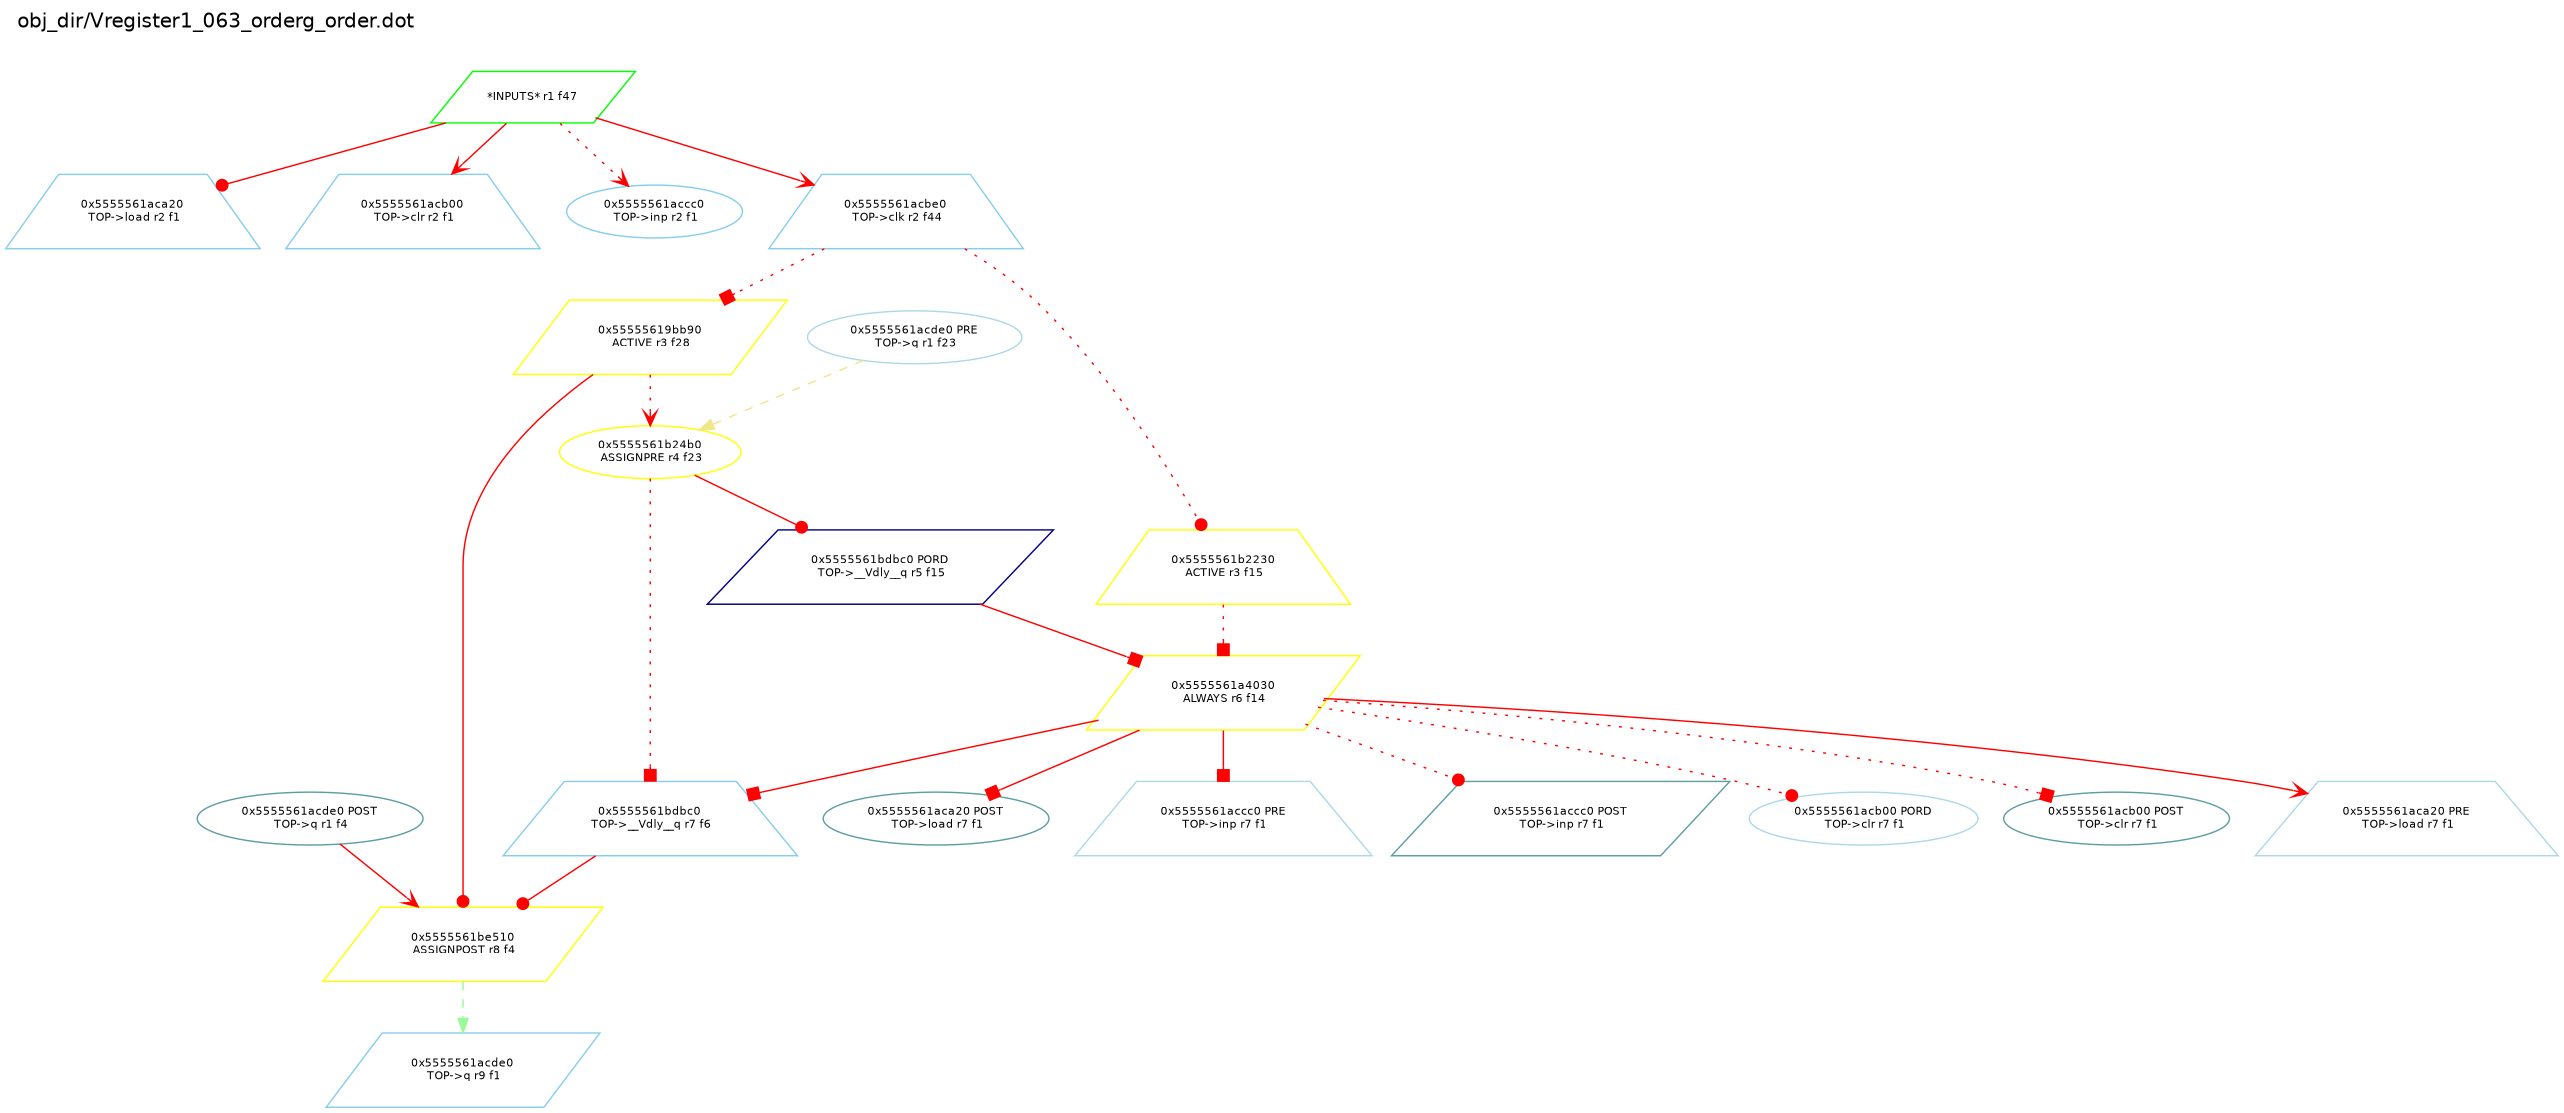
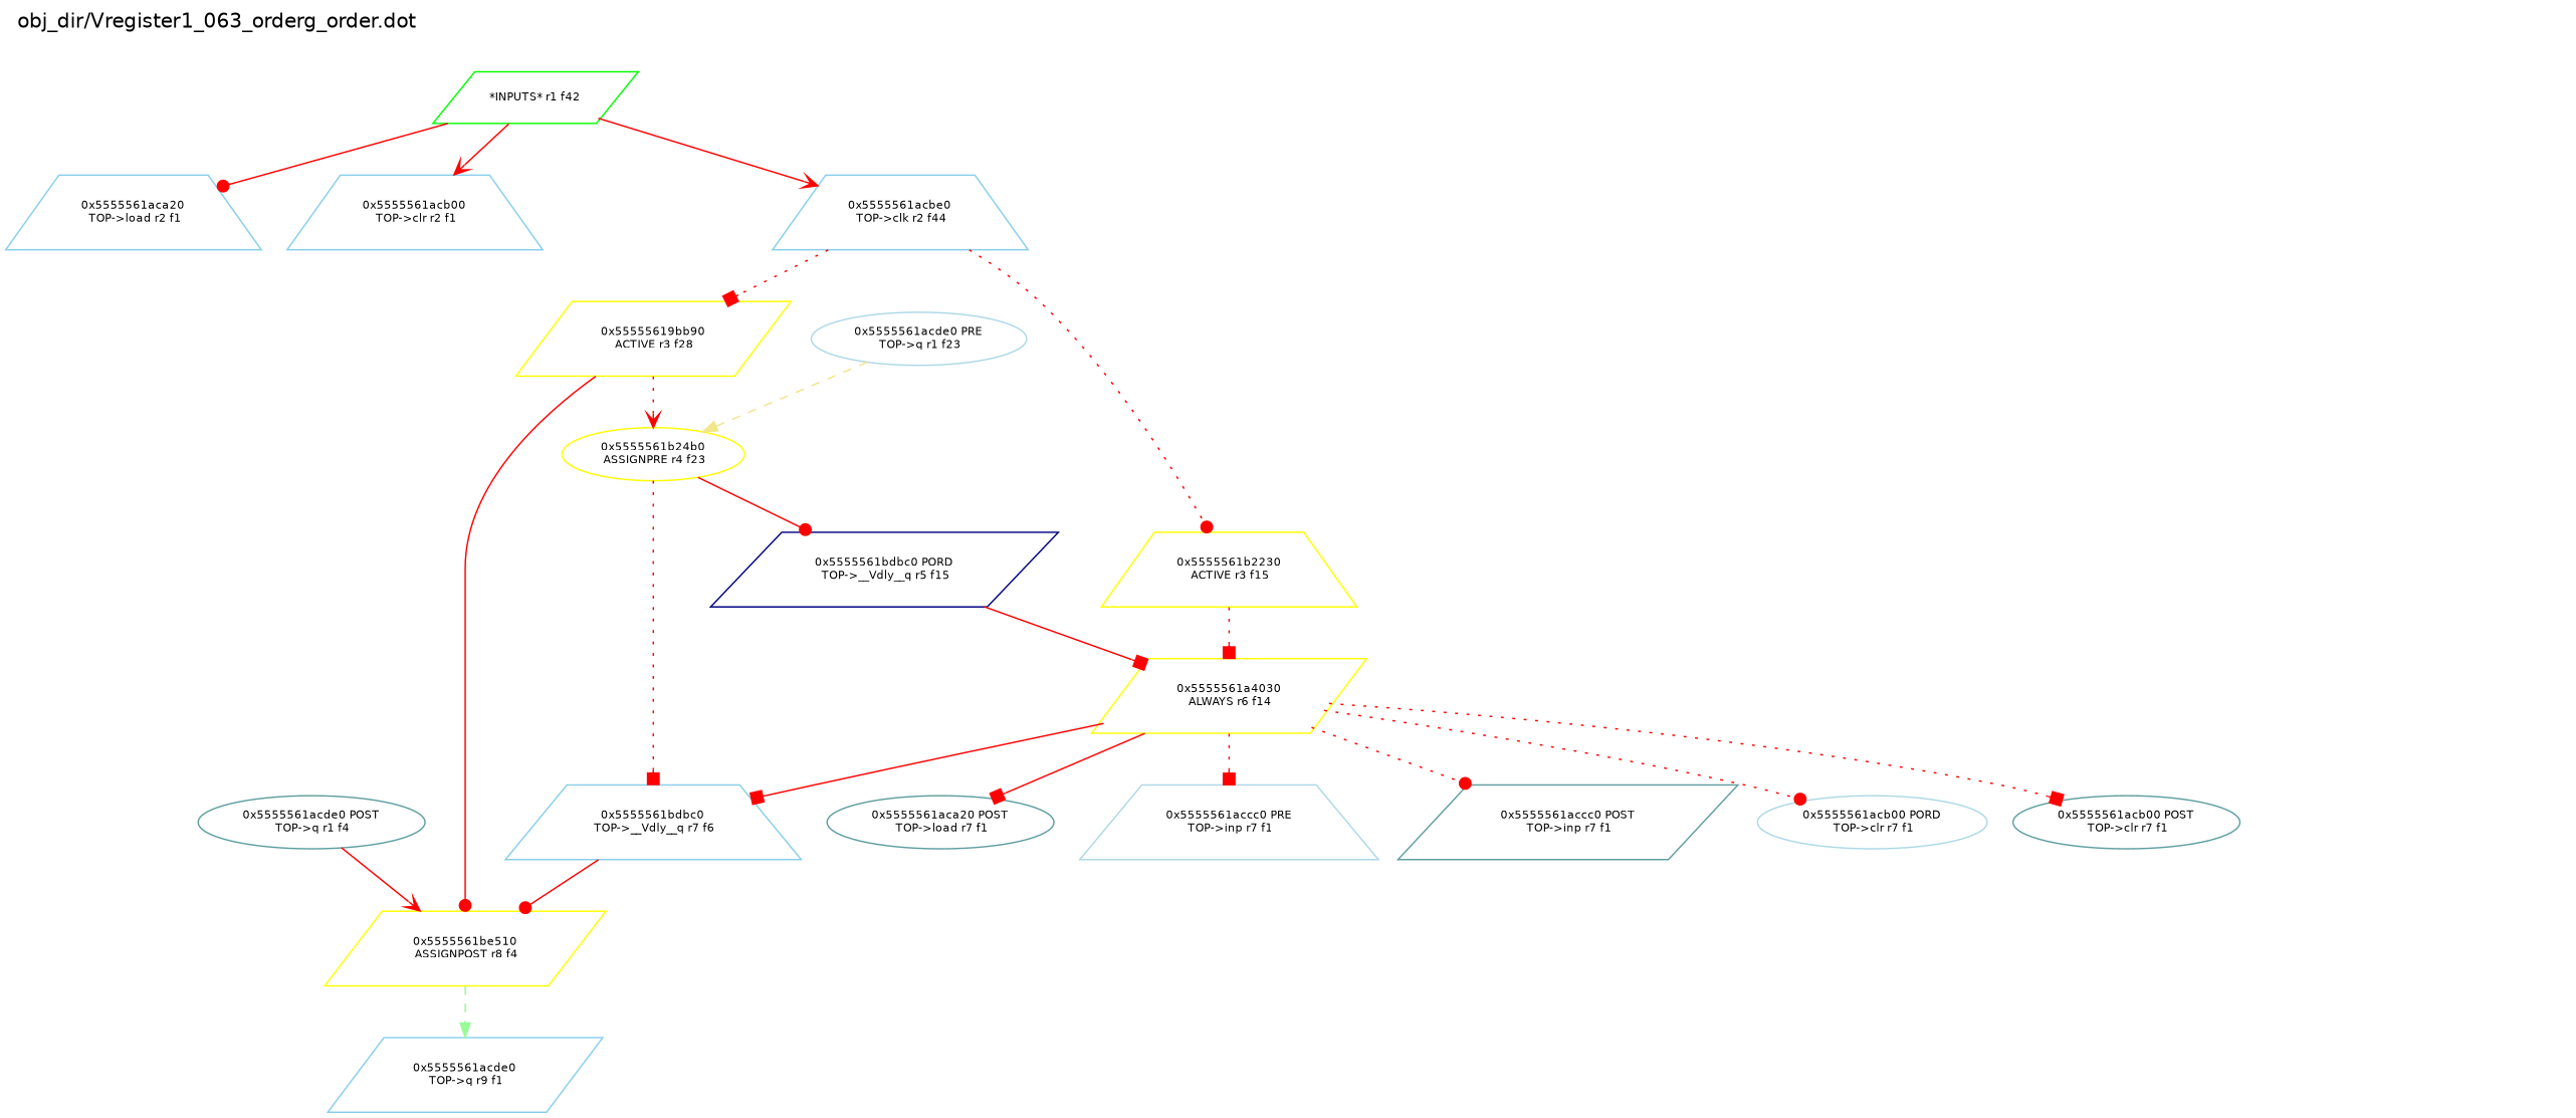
  digraph {
    fontname="DejaVu Sans"
    label="obj_dir/Vregister1_063_orderg_order.dot"
    labeljust=l
    labelloc=t
    rankdir=TB
    node [color=skyblue fontname="DejaVu Sans" fontsize=8 shape=ellipse]
    edge [arrowhead=box color=red fontname="DejaVu Sans" fontsize=8 style=solid weight=32]
    n1 [color=CadetBlue label="0x5555561acde0 POST\n TOP->q r1 f4"]
    n2 [color=yellow label="0x5555561be510\n ASSIGNPOST r8 f4" shape=parallelogram]
    n3 [label="0x5555561acde0\n TOP->q r9 f1" shape=parallelogram]
    n4 [color=lightblue label="0x5555561acde0 PRE\n TOP->q r1 f23"]
    n5 [color=yellow label="0x5555561b24b0\n ASSIGNPRE r4 f23"]
    n6 [color=NavyBlue label="0x5555561bdbc0 PORD\n TOP->__Vdly__q r5 f15" shape=parallelogram]
    n7 [label="0x5555561bdbc0\n TOP->__Vdly__q r7 f6" shape=trapezium]
-   n8 [color=green label="*INPUTS* r1 f47" shape=parallelogram]
+   n8 [color=green label="*INPUTS* r1 f42" shape=parallelogram]
    n9 [label="0x5555561aca20\n TOP->load r2 f1" shape=trapezium]
    n10 [label="0x5555561acb00\n TOP->clr r2 f1" shape=trapezium]
-   n11 [label="0x5555561accc0\n TOP->inp r2 f1"]
    n12 [label="0x5555561acbe0\n TOP->clk r2 f44" shape=trapezium]
    n13 [color=yellow label="0x5555561b2230\n ACTIVE r3 f15" shape=trapezium]
    n14 [color=yellow label="0x55555619bb90\n ACTIVE r3 f28" shape=parallelogram]
    n15 [color=yellow label="0x5555561a4030\n ALWAYS r6 f14" shape=parallelogram]
    n16 [color=lightblue label="0x5555561acb00 PORD\n TOP->clr r7 f1"]
    n17 [color=CadetBlue label="0x5555561acb00 POST\n TOP->clr r7 f1"]
-   n18 [color=lightblue label="0x5555561aca20 PRE\n TOP->load r7 f1" shape=trapezium]
    n19 [color=CadetBlue label="0x5555561aca20 POST\n TOP->load r7 f1"]
    n20 [color=lightblue label="0x5555561accc0 PRE\n TOP->inp r7 f1" shape=trapezium]
    n21 [color=CadetBlue label="0x5555561accc0 POST\n TOP->inp r7 f1" shape=parallelogram]
    n1 -> n2 [arrowhead=vee weight=2]
    n2 -> n3 [color=PaleGreen style=dashed weight=1 arrowhead=""]
    n4 -> n5 [color=khaki style=dashed weight=3 arrowhead=""]
    n5 -> n6 [arrowhead=dot]
    n5 -> n7 [style=dotted]
    n6 -> n15
    n7 -> n2 [arrowhead=dot weight=8]
    n8 -> n9 [arrowhead=dot weight=1]
    n8 -> n10 [arrowhead=vee weight=1]
-   n8 -> n11 [arrowhead=vee style=dotted weight=1]
    n8 -> n12 [arrowhead=vee weight=1]
    n12 -> n13 [arrowhead=dot style=dotted weight=8]
    n12 -> n14 [style=dotted weight=8]
    n13 -> n15 [style=dotted]
    n14 -> n2 [arrowhead=dot]
    n14 -> n5 [arrowhead=vee style=dotted]
    n15 -> n7
    n15 -> n16 [arrowhead=dot style=dotted]
    n15 -> n17 [style=dotted weight=2]
-   n15 -> n18 [arrowhead=vee]
    n15 -> n19 [weight=2]
-   n15 -> n20
+   n15 -> n20 [style=dotted]
    n15 -> n21 [arrowhead=dot style=dotted weight=2]
  }
